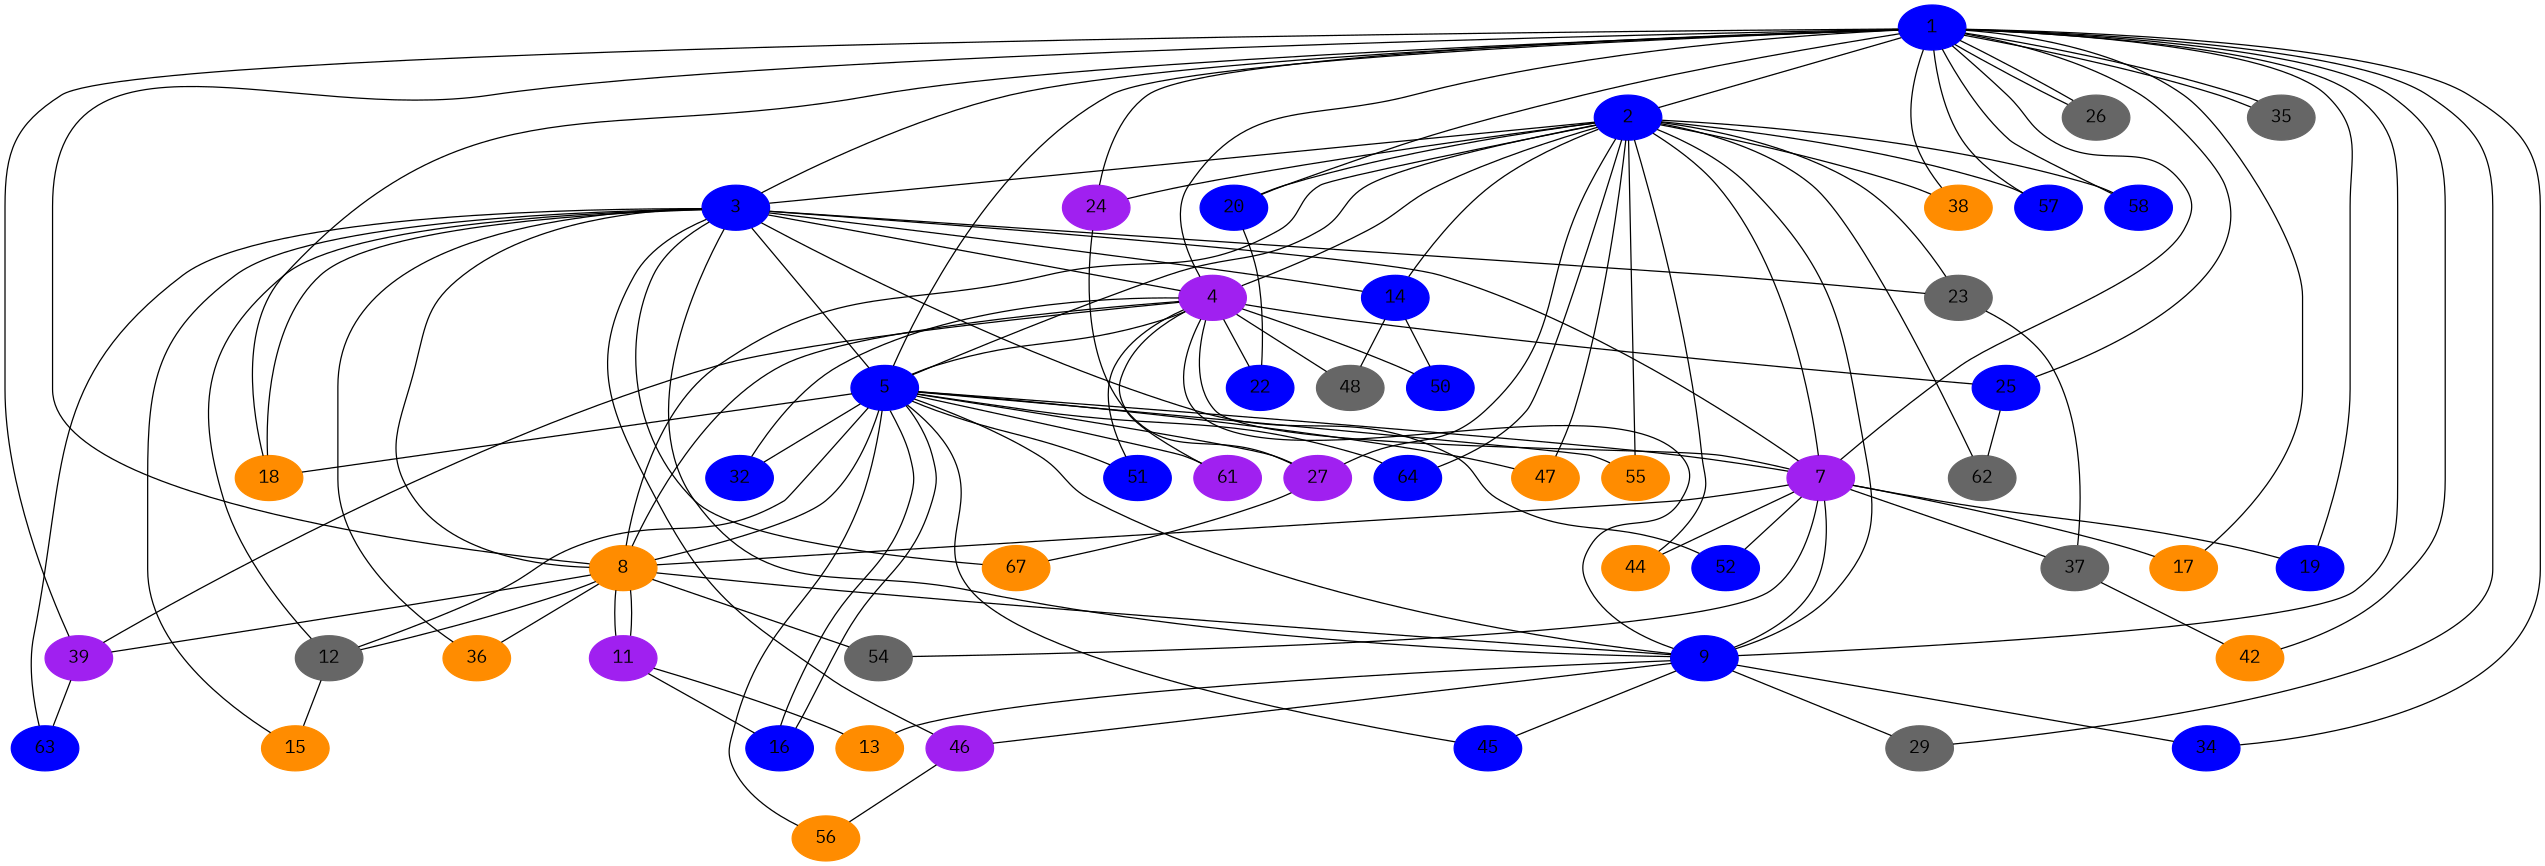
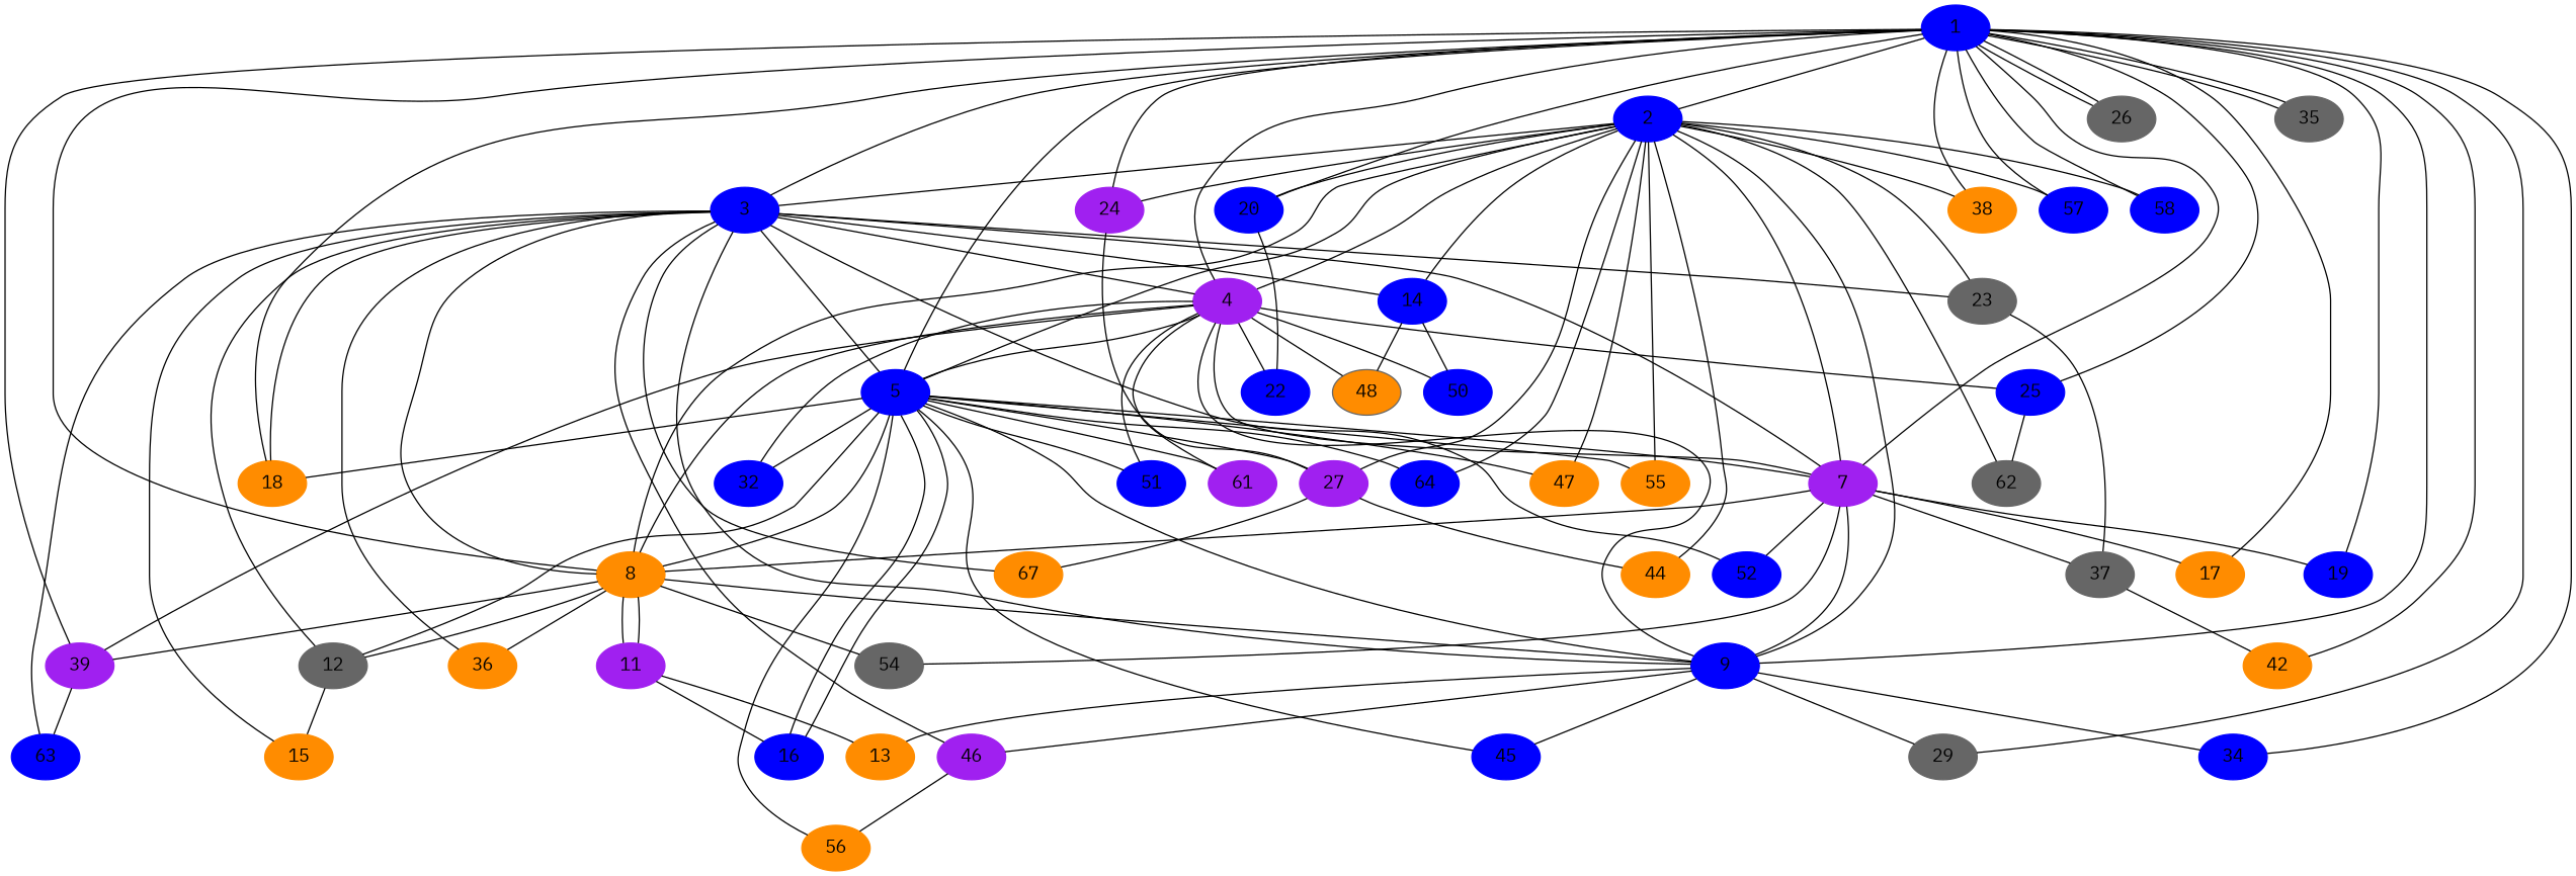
  graph {
    fontname="IBM Plex Mono"
    node [color=blue fontname="IBM Plex Mono" style=filled]
    edge [fontname="IBM Plex Mono"]
    1 [super="+21"]
    2 [super="+6"]
    3 [super="+43"]
    4 [color=purple super="+59"]
    5 [super="+30"]
    7 [color=purple super="+33"]
    8 [color=darkorange super="+41"]
    9 [super="+10"]
    17 [color=darkorange]
    18 [color=darkorange]
    19
    20 [super="+65"]
    24 [color=purple super="+28"]
    25 [super="+40"]
    26 [color=gray40]
    29 [color=gray40]
    34
    35 [color=gray40]
    38 [color=darkorange]
    39 [color=purple super="+66"]
    42 [color=darkorange]
    57
    58
    14
    23 [color=gray40]
    27 [color=purple super="+31"]
    44 [color=darkorange]
    47 [color=darkorange]
    55 [color=darkorange]
    62 [color=gray40]
    64
    12 [color=gray40 super="+60"]
    15 [color=darkorange]
    36 [color=darkorange]
    46 [color=purple]
    52
    63
    67 [color=darkorange]
    22
    32
-   48 [color=gray40]
+   48 [color=gray40 fillcolor=darkorange]
    50
    51
    61 [color=purple]
    16 [super="+53"]
    45
    56 [color=darkorange]
    37 [color=gray40]
    54 [color=gray40]
    11 [color=purple]
    13 [color=darkorange]
    1 -- 2 [weight=2]
    1 -- 3 [weight=2]
    1 -- 4
    1 -- 5 [weight=2]
    1 -- 7
    1 -- 8
    1 -- 9 [weight=2]
    1 -- 17
    1 -- 18
    1 -- 19
    1 -- 20 [weight=2]
    1 -- 24
    1 -- 25
    1 -- 26
    1 -- 26
    1 -- 29
    1 -- 34
    1 -- 35
    1 -- 35
    1 -- 38
    1 -- 39
    1 -- 42
    1 -- 57
    1 -- 58
    2 -- 3 [weight=2]
    2 -- 4 [weight=2]
    2 -- 5 [weight=2]
    2 -- 7 [weight=2]
    2 -- 8 [weight=2]
    2 -- 9 [weight=4]
    2 -- 20
    2 -- 24 [weight=2]
    2 -- 38
    2 -- 57
    2 -- 58
    2 -- 14
    2 -- 23
    2 -- 27
    2 -- 44
    2 -- 47
    2 -- 55
    2 -- 62
    2 -- 64
    3 -- 4
    3 -- 5
    3 -- 7
    3 -- 8
    3 -- 9 [weight=2]
    3 -- 18
    3 -- 14
    3 -- 23
    3 -- 12
    3 -- 15
    3 -- 36
    3 -- 46
    3 -- 52
    3 -- 63
    3 -- 67
    4 -- 5 [weight=2]
    4 -- 7
    4 -- 8 [weight=2]
    4 -- 9 [weight=2]
    4 -- 25 [weight=2]
    4 -- 39
    4 -- 22
    4 -- 32
    4 -- 48
    4 -- 50
    4 -- 51
    4 -- 61
    5 -- 7
    5 -- 8
    5 -- 9 [weight=2]
    5 -- 18
    5 -- 27
    5 -- 47
    5 -- 55
    5 -- 64
    5 -- 12
    5 -- 32
    5 -- 51
    5 -- 61
    5 -- 16
    5 -- 16
    5 -- 45
    5 -- 56
    7 -- 8
    7 -- 9 [weight=3]
    7 -- 17
    7 -- 19
-   7 -- 44
+   27 -- 44
    7 -- 52
    7 -- 37
    7 -- 54
    8 -- 9 [weight=2]
    8 -- 39
    8 -- 12
    8 -- 36
    8 -- 54
    8 -- 11
    8 -- 11
    9 -- 29
    9 -- 34
    9 -- 46
    9 -- 45
    9 -- 13
    20 -- 22
    24 -- 27
    25 -- 62
    39 -- 63
    14 -- 48
    14 -- 50
    23 -- 37
    27 -- 67
    12 -- 15
    46 -- 56
    37 -- 42
    11 -- 16
    11 -- 13
  }
